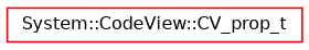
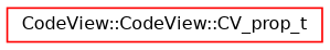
  digraph {
    rankdir=TB
-   n1 [color=red fillcolor=white fontname=Helvetica fontsize=10 height=0.2 label="System::CodeView::CV_prop_t" shape=record style=filled width=0.4]
+   n1 [color=red fillcolor=white fontname=Helvetica fontsize=10 height=0.2 label="CodeView::CodeView::CV_prop_t" shape=record style=filled width=0.4]
  }
